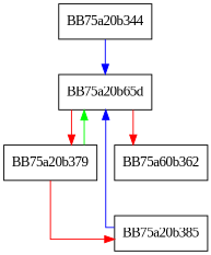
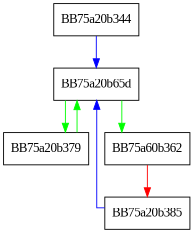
  digraph {
    fontname="Liberation Serif"
    splines=ortho
    node [fontname="Liberation Serif" shape=box]
    edge [color=green fontname="Liberation Serif"]
    n1 [label=BB75a20b65d]
    BB75a20b344
    BB75a20b379
    n4 [label=BB75a60b362]
    BB75a20b385
-   n1 -> BB75a20b379 [color=red]
-   n1 -> n4 [color=red]
+   n1 -> BB75a20b379
+   n1 -> n4
    BB75a20b344 -> n1 [color=blue]
    BB75a20b379 -> n1
-   BB75a20b379 -> BB75a20b385 [color=red]
+   n4 -> BB75a20b385 [color=red]
    BB75a20b385 -> n1 [color=blue]
  }
